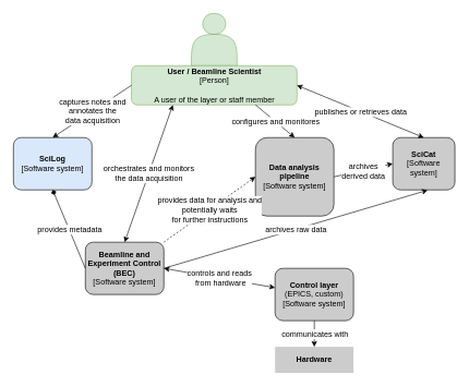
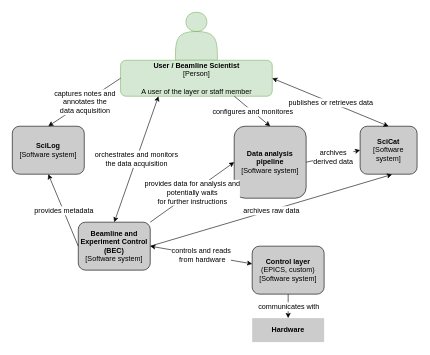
  <mxCell id="0" />
  <mxCell id="1" parent="0" />
  <mxCell id="2" value="&lt;font style=&quot;font-size: 12px&quot;&gt;&lt;b&gt;Beamline and Experiment Control (BEC)&lt;/b&gt;&lt;br&gt;[Software system]&lt;br&gt;&lt;/font&gt;" style="rounded=1;whiteSpace=wrap;html=1;fontSize=12;fontColor=#000000;strokeColor=default;fillColor=#cccccc;" vertex="1" parent="1"><mxGeometry x="130" y="370" width="120" height="80" as="geometry" /></mxCell>
  <mxCell id="3" value="&lt;b&gt;SciCat&lt;/b&gt;&lt;br&gt;[Software system]" style="rounded=1;whiteSpace=wrap;html=1;fontSize=12;fontColor=#000000;strokeColor=default;fillColor=#CCCCCC;" vertex="1" parent="1"><mxGeometry x="600" y="210" width="95" height="80" as="geometry" /></mxCell>
  <mxCell id="4" value="&lt;b&gt;Control layer&lt;/b&gt;&lt;br&gt;(EPICS, custom)&lt;br&gt;[Software system]" style="rounded=1;whiteSpace=wrap;html=1;fontSize=12;fontColor=#000000;strokeColor=default;fillColor=#CCCCCC;" vertex="1" parent="1"><mxGeometry x="420" y="410" width="120" height="80" as="geometry" /></mxCell>
  <mxCell id="5" value="&lt;b&gt;Data analysis pipeline&lt;/b&gt;&lt;br&gt;[Software system]" style="rounded=1;whiteSpace=wrap;html=1;fontSize=12;fontColor=#000000;strokeColor=default;fillColor=#CCCCCC;" vertex="1" parent="1"><mxGeometry x="390" y="210" width="120" height="120" as="geometry" /></mxCell>
  <mxCell id="6" value="&lt;b&gt;Hardware&lt;/b&gt;" style="shape=ext;double=1;rounded=0;whiteSpace=wrap;html=1;fillColor=#CCCCCC;strokeColor=none;" vertex="1" parent="1"><mxGeometry x="420" y="530" width="120" height="40" as="geometry" /></mxCell>
  <mxCell id="7" value="" style="shape=actor;whiteSpace=wrap;html=1;fontSize=12;strokeColor=#82b366;fillColor=#d5e8d4;" vertex="1" parent="1"><mxGeometry x="292" y="20" width="70" height="80" as="geometry" /></mxCell>
- <mxCell id="8" value="&lt;b&gt;SciLog&lt;/b&gt;&lt;br&gt;[Software system]" style="rounded=1;whiteSpace=wrap;html=1;fontSize=12;fontColor=#000000;strokeColor=default;fillColor=#dae8fc;" vertex="1" parent="1"><mxGeometry x="20" y="210" width="120" height="80" as="geometry" /></mxCell>
+ <mxCell id="8" value="&lt;b&gt;SciLog&lt;/b&gt;&lt;br&gt;[Software system]" style="rounded=1;whiteSpace=wrap;html=1;fontSize=12;fontColor=#000000;strokeColor=default;fillColor=#CCCCCC;" vertex="1" parent="1"><mxGeometry x="20" y="210" width="120" height="80" as="geometry" /></mxCell>
  <mxCell id="9" value="&lt;b&gt;User / Beamline Scientist&lt;/b&gt;&lt;br&gt;&lt;span&gt;[Person]&lt;/span&gt;&lt;br&gt;&lt;br&gt;&lt;span&gt;A user of the layer or staff member&lt;/span&gt;" style="rounded=1;whiteSpace=wrap;html=1;fontSize=12;strokeColor=#82b366;fillColor=#d5e8d4;" vertex="1" parent="1"><mxGeometry x="200.5" y="100" width="253" height="60" as="geometry" /></mxCell>
  <mxCell id="10" value="" style="endArrow=classic;html=1;fontSize=12;fontColor=#000000;exitX=0;exitY=0.5;exitDx=0;exitDy=0;entryX=0.5;entryY=0;entryDx=0;entryDy=0;" edge="1" parent="1" source="9" target="8"><mxGeometry relative="1" as="geometry"><mxPoint x="-60" y="150" as="sourcePoint" /><mxPoint x="40" y="150" as="targetPoint" /></mxGeometry></mxCell>
  <mxCell id="11" value="captures notes and &lt;br&gt;annotates the &lt;br&gt;data acquisition" style="edgeLabel;resizable=0;html=1;align=center;verticalAlign=middle;fontSize=12;fontColor=#000000;strokeColor=default;fillColor=#CCCCCC;" connectable="0" vertex="1" parent="10"><mxGeometry relative="1" as="geometry" /></mxCell>
  <mxCell id="12" value="" style="endArrow=classic;html=1;fontSize=12;fontColor=#000000;exitX=0.25;exitY=1;exitDx=0;exitDy=0;entryX=0.5;entryY=0;entryDx=0;entryDy=0;startArrow=classic;startFill=1;" edge="1" parent="1" source="9" target="2"><mxGeometry relative="1" as="geometry"><mxPoint x="220" y="250" as="sourcePoint" /><mxPoint x="320" y="250" as="targetPoint" /></mxGeometry></mxCell>
  <mxCell id="13" value="orchestrates and monitors&lt;br&gt;the data acquisition" style="edgeLabel;resizable=0;html=1;align=center;verticalAlign=middle;fontSize=12;fontColor=#000000;strokeColor=default;fillColor=#CCCCCC;" connectable="0" vertex="1" parent="12"><mxGeometry relative="1" as="geometry" /></mxCell>
  <mxCell id="14" value="" style="endArrow=classic;html=1;fontSize=12;fontColor=#000000;exitX=1;exitY=0.5;exitDx=0;exitDy=0;entryX=0.56;entryY=1.006;entryDx=0;entryDy=0;entryPerimeter=0;" edge="1" parent="1" source="2" target="3"><mxGeometry relative="1" as="geometry"><mxPoint x="390" y="370" as="sourcePoint" /><mxPoint x="490" y="370" as="targetPoint" /></mxGeometry></mxCell>
  <mxCell id="15" value="archives raw data" style="edgeLabel;resizable=0;html=1;align=center;verticalAlign=middle;fontSize=12;fontColor=#000000;strokeColor=default;fillColor=#CCCCCC;" connectable="0" vertex="1" parent="14"><mxGeometry relative="1" as="geometry" /></mxCell>
  <mxCell id="16" value="" style="endArrow=classic;html=1;fontSize=12;fontColor=#000000;exitX=1;exitY=0.5;exitDx=0;exitDy=0;entryX=0.5;entryY=0;entryDx=0;entryDy=0;strokeColor=default;startArrow=classic;startFill=1;" edge="1" parent="1" source="9" target="3"><mxGeometry relative="1" as="geometry"><mxPoint x="520" y="150" as="sourcePoint" /><mxPoint x="620" y="150" as="targetPoint" /></mxGeometry></mxCell>
  <mxCell id="17" value="publishes or retrieves data" style="edgeLabel;resizable=0;html=1;align=center;verticalAlign=middle;fontSize=12;fontColor=#000000;strokeColor=default;fillColor=#CCCCCC;" connectable="0" vertex="1" parent="16"><mxGeometry relative="1" as="geometry" /></mxCell>
  <mxCell id="18" value="" style="endArrow=classic;html=1;fontSize=12;fontColor=#000000;strokeColor=default;exitX=0.75;exitY=1;exitDx=0;exitDy=0;entryX=0.5;entryY=0;entryDx=0;entryDy=0;" edge="1" parent="1" source="9" target="5"><mxGeometry relative="1" as="geometry"><mxPoint x="320" y="200" as="sourcePoint" /><mxPoint x="420" y="200" as="targetPoint" /></mxGeometry></mxCell>
  <mxCell id="19" value="configures and monitores" style="edgeLabel;resizable=0;html=1;align=center;verticalAlign=middle;fontSize=12;fontColor=#000000;strokeColor=default;fillColor=#CCCCCC;" connectable="0" vertex="1" parent="18"><mxGeometry relative="1" as="geometry" /></mxCell>
- <mxCell id="20" value="" style="endArrow=classic;html=1;fontSize=12;fontColor=#000000;strokeColor=default;exitX=1;exitY=0;exitDx=0;exitDy=0;entryX=0;entryY=0.5;entryDx=0;entryDy=0;dashed=1;" edge="1" parent="1" source="2" target="5"><mxGeometry relative="1" as="geometry"><mxPoint x="360" y="390" as="sourcePoint" /><mxPoint x="460" y="390" as="targetPoint" /></mxGeometry></mxCell>
+ <mxCell id="20" value="" style="endArrow=classic;html=1;fontSize=12;fontColor=#000000;strokeColor=default;exitX=1;exitY=0;exitDx=0;exitDy=0;entryX=0;entryY=0.5;entryDx=0;entryDy=0;" edge="1" parent="1" source="2" target="5"><mxGeometry relative="1" as="geometry"><mxPoint x="360" y="390" as="sourcePoint" /><mxPoint x="460" y="390" as="targetPoint" /></mxGeometry></mxCell>
  <mxCell id="21" value="provides data for analysis and &lt;br&gt;potentially waits &lt;br&gt;for further instructions" style="edgeLabel;resizable=0;html=1;align=center;verticalAlign=middle;fontSize=12;fontColor=#000000;strokeColor=default;fillColor=#CCCCCC;" connectable="0" vertex="1" parent="20"><mxGeometry relative="1" as="geometry" /></mxCell>
  <mxCell id="22" value="" style="endArrow=classic;html=1;fontSize=12;fontColor=#000000;strokeColor=default;exitX=1;exitY=0.5;exitDx=0;exitDy=0;entryX=0;entryY=0.5;entryDx=0;entryDy=0;" edge="1" parent="1" source="5" target="3"><mxGeometry relative="1" as="geometry"><mxPoint x="580" y="270" as="sourcePoint" /><mxPoint x="680" y="270" as="targetPoint" /></mxGeometry></mxCell>
  <mxCell id="23" value="archives &lt;br&gt;derived data" style="edgeLabel;resizable=0;html=1;align=center;verticalAlign=middle;fontSize=12;fontColor=#000000;strokeColor=default;fillColor=#CCCCCC;" connectable="0" vertex="1" parent="22"><mxGeometry relative="1" as="geometry" /></mxCell>
- <mxCell id="24" value="" style="endArrow=diamond;html=1;fontSize=12;fontColor=#000000;strokeColor=default;exitX=0;exitY=0.5;exitDx=0;exitDy=0;entryX=0.5;entryY=1;entryDx=0;entryDy=0;" edge="1" parent="1" source="2" target="8"><mxGeometry relative="1" as="geometry"><mxPoint x="-20" y="380" as="sourcePoint" /><mxPoint x="80" y="380" as="targetPoint" /></mxGeometry></mxCell>
+ <mxCell id="24" value="" style="endArrow=classic;html=1;fontSize=12;fontColor=#000000;strokeColor=default;exitX=0;exitY=0.5;exitDx=0;exitDy=0;entryX=0.5;entryY=1;entryDx=0;entryDy=0;" edge="1" parent="1" source="2" target="8"><mxGeometry relative="1" as="geometry"><mxPoint x="-20" y="380" as="sourcePoint" /><mxPoint x="80" y="380" as="targetPoint" /></mxGeometry></mxCell>
  <mxCell id="25" value="provides metadata" style="edgeLabel;resizable=0;html=1;align=center;verticalAlign=middle;fontSize=12;fontColor=#000000;strokeColor=default;fillColor=#CCCCCC;" connectable="0" vertex="1" parent="24"><mxGeometry relative="1" as="geometry" /></mxCell>
  <mxCell id="26" value="" style="endArrow=classic;html=1;fontSize=12;fontColor=#000000;strokeColor=default;exitX=1;exitY=0.5;exitDx=0;exitDy=0;startArrow=classic;startFill=1;" edge="1" parent="1" source="2" target="4"><mxGeometry relative="1" as="geometry"><mxPoint x="310" y="490" as="sourcePoint" /><mxPoint x="410" y="490" as="targetPoint" /></mxGeometry></mxCell>
  <mxCell id="27" value="controls and reads&lt;br&gt;&amp;nbsp;from hardware" style="edgeLabel;resizable=0;html=1;align=center;verticalAlign=middle;fontSize=12;fontColor=#000000;strokeColor=default;fillColor=#CCCCCC;" connectable="0" vertex="1" parent="26"><mxGeometry relative="1" as="geometry" /></mxCell>
  <mxCell id="28" value="" style="endArrow=classic;html=1;fontSize=12;fontColor=#000000;strokeColor=default;exitX=0.5;exitY=1;exitDx=0;exitDy=0;entryX=0.5;entryY=0;entryDx=0;entryDy=0;" edge="1" parent="1" source="4" target="6"><mxGeometry relative="1" as="geometry"><mxPoint x="380" y="620" as="sourcePoint" /><mxPoint x="480" y="620" as="targetPoint" /></mxGeometry></mxCell>
  <mxCell id="29" value="communicates with" style="edgeLabel;resizable=0;html=1;align=center;verticalAlign=middle;fontSize=12;fontColor=#000000;strokeColor=default;fillColor=#CCCCCC;" connectable="0" vertex="1" parent="28"><mxGeometry relative="1" as="geometry" /></mxCell>
